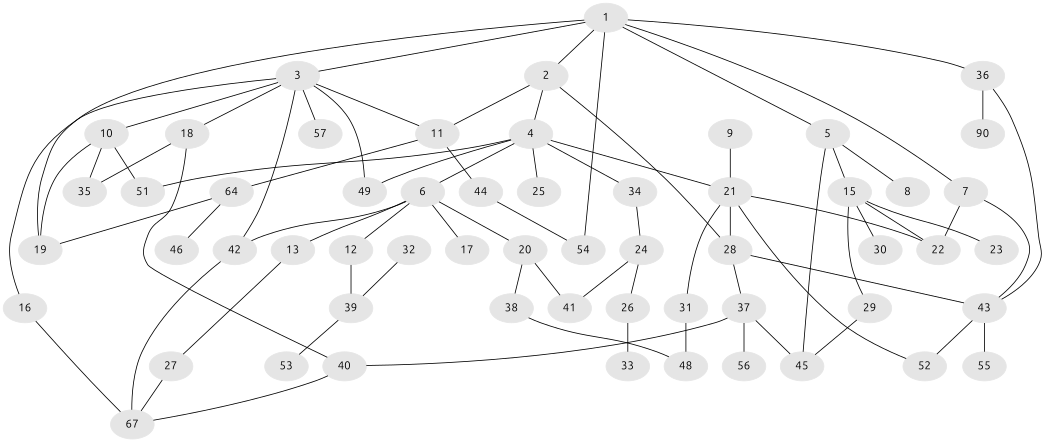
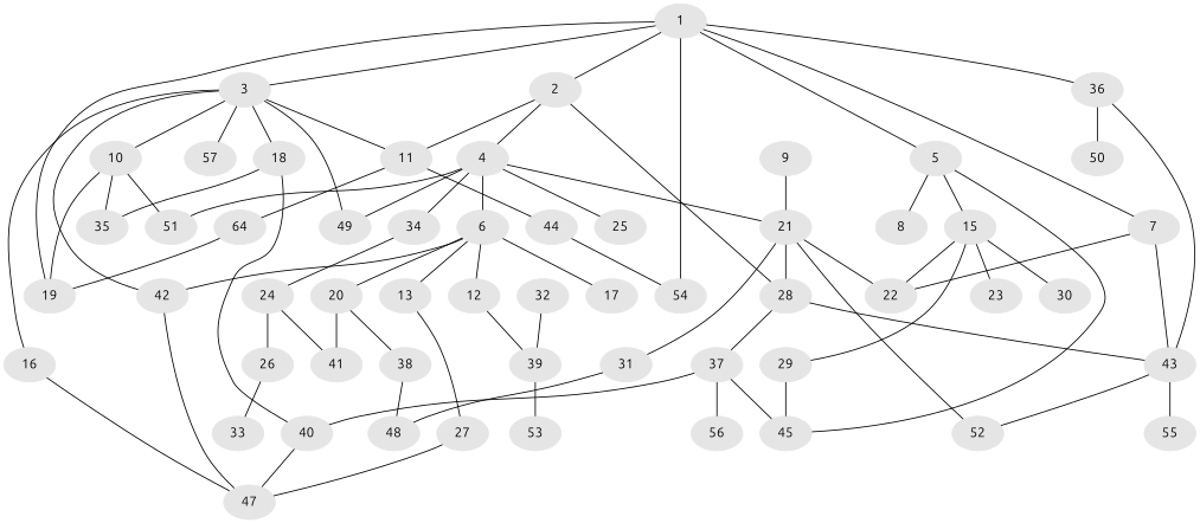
  graph {
    fontname=Ubuntu
    node [color=gray90 fontname=Ubuntu style=filled]
    edge [fontname=Ubuntu]
    1
    2
    3
    5
    7
    19
    36
    54
    4
    11
    28
    10
    16
    18
    42
    49
    57
    8
    15
    45
    22
    43
    9
    21
-   50 [label=90]
+   50
    6
    25
    34
    51
    n30 [label=64]
    44
    37
    35
-   47 [label=67]
+   47
    40
    12
    13
    17
    20
    31
    52
    32
    39
    24
    23
    29
    30
    27
    38
    41
    26
    55
-   46
    53
    48
    33
    56
    1 -- 2
    1 -- 3
    1 -- 5
    1 -- 7
    1 -- 19
    1 -- 36
    1 -- 54
    2 -- 4
    2 -- 11
    2 -- 28
    3 -- 11
    3 -- 10
    3 -- 16
    3 -- 18
    3 -- 42
    3 -- 49
    3 -- 57
    5 -- 8
    5 -- 15
    5 -- 45
    7 -- 22
    7 -- 43
    36 -- 43
    36 -- 50
    4 -- 49
    4 -- 21
    4 -- 6
    4 -- 25
    4 -- 34
    4 -- 51
    11 -- n30
    11 -- 44
    28 -- 43
    28 -- 37
    10 -- 19
    10 -- 51
    10 -- 35
    16 -- 47
    18 -- 35
    18 -- 40
    42 -- 47
    15 -- 22
    15 -- 23
    15 -- 29
    15 -- 30
    43 -- 52
    43 -- 55
    9 -- 21
    21 -- 28
    21 -- 22
    21 -- 31
    21 -- 52
    6 -- 42
    6 -- 12
    6 -- 13
    6 -- 17
    6 -- 20
    34 -- 24
    n30 -- 19
-   n30 -- 46
    44 -- 54
    37 -- 45
    37 -- 40
    37 -- 56
    40 -- 47
    12 -- 39
    13 -- 27
    20 -- 38
    20 -- 41
    31 -- 48
    32 -- 39
    39 -- 53
    24 -- 41
    24 -- 26
    29 -- 45
    27 -- 47
    38 -- 48
    26 -- 33
  }
